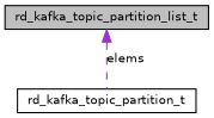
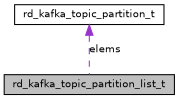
  digraph {
    node [color=black fontname=Helvetica fontsize=10 shape=record style=filled]
    n1 [fillcolor=grey75 fontcolor=black height=0.2 label=rd_kafka_topic_partition_list_t width=0.4]
    n2 [fillcolor=white height=0.2 label=rd_kafka_topic_partition_t width=0.4]
-   n1 -> n2 [color=darkorchid3 dir=back fontname=Helvetica fontsize=10 label=elems labelfontname=Helvetica labelfontsize=10 style=dashed]
+   n2 -> n1 [color=darkorchid3 dir=back fontname=Helvetica fontsize=10 label=elems labelfontname=Helvetica labelfontsize=10 style=dashed]
  }
